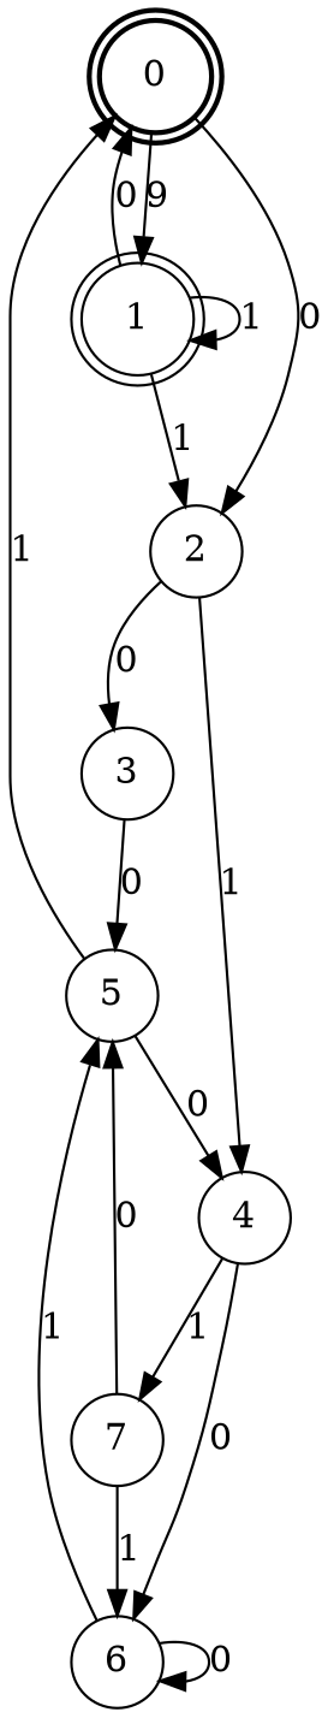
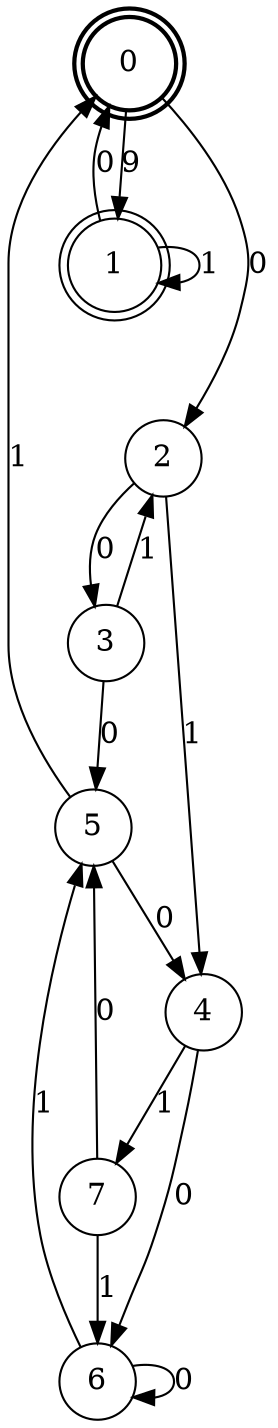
  digraph {
    node [shape=circle]
    0 [peripheries=2 style=bold]
    1 [peripheries=2]
    2
    3
    4
    5
    6
    7
    0 -> 1 [label=9]
    0 -> 2 [label=0]
    1 -> 0 [label=0]
    1 -> 1 [label=1]
    2 -> 3 [label=0]
    2 -> 4 [label=1]
-   1 -> 2 [label=1]
+   3 -> 2 [label=1]
    3 -> 5 [label=0]
    4 -> 6 [label=0]
    4 -> 7 [label=1]
    5 -> 0 [label=1]
    5 -> 4 [label=0]
    6 -> 5 [label=1]
    6 -> 6 [label=0]
    7 -> 5 [label=0]
    7 -> 6 [label=1]
  }
